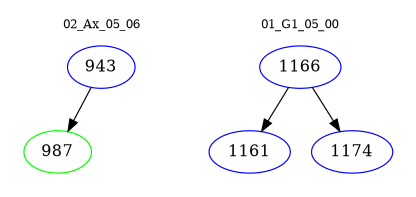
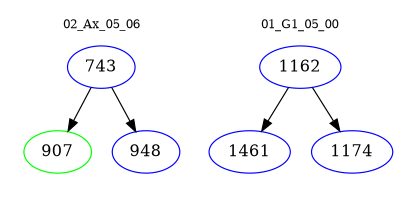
  digraph {
    node [color=blue]
    edge [color=black]
-   n1 [label=943]
-   n2 [color=green label=987]
-   n4 [label=1166]
-   n5 [label=1161]
+   n1 [label=743]
+   n2 [color=green label=907]
+   n3 [label=948]
+   n4 [label=1162]
+   n5 [label=1461]
    n6 [label=1174]
    subgraph cluster_1 {
      color=white
      fontsize=10
      label="02_Ax_05_06"
      n1
      n2
+     n3
    }
    subgraph cluster_2 {
      color=white
      fontsize=10
      label="01_G1_05_00"
      n4
      n5
      n6
    }
    n1 -> n2
+   n1 -> n3
    n4 -> n5
    n4 -> n6
  }
